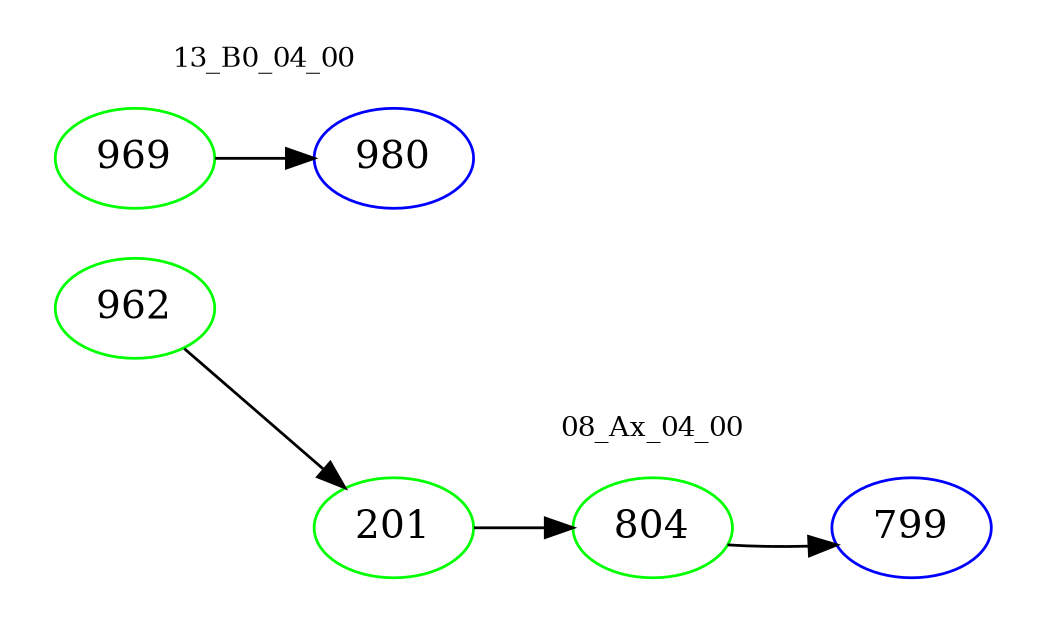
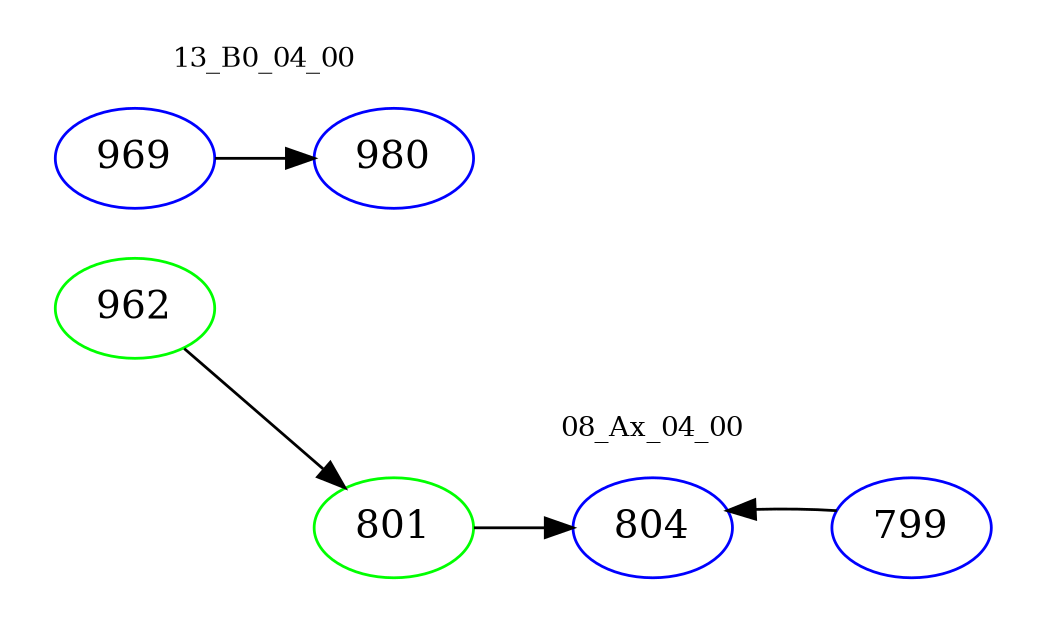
  digraph {
    rankdir=LR
    node [color=blue]
    edge [color=black]
-   n1 [color=green label=201]
-   n2 [color=green label=804]
+   n1 [color=green label=801]
+   n2 [label=804]
    n3 [label=799]
    n4 [color=green label=962]
-   n5 [color=green label=969]
+   n5 [label=969]
    n6 [label=980]
    subgraph cluster_1 {
      color=white
      fontsize=10
      label="08_Ax_04_00"
      n1
      n2
      n3
    }
    subgraph cluster_2 {
      color=white
      fontsize=10
      label="13_B0_04_00"
      n4
      n5
      n6
    }
    n1 -> n2
-   n2 -> n3
+   n3 -> n2
    n4 -> n1
    n5 -> n6
  }
